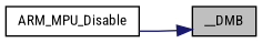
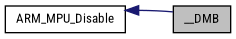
  digraph {
    rankdir=RL
    fontname="Roboto Condensed"
    node [color=black fontname="Roboto Condensed" fontsize=10 shape=record style=filled]
    n1 [fillcolor=grey75 fontcolor=black height=0.2 label=__DMB width=0.4]
    n2 [fillcolor=white height=0.2 label=ARM_MPU_Disable width=0.4]
-   n1 -> n2 [color=midnightblue dir=back fontname="Roboto Condensed" fontsize=10 labelfontname=Helvetica labelfontsize=10 style=solid]
+   n2 -> n1 [color=midnightblue dir=back fontname="Roboto Condensed" fontsize=10 labelfontname=Helvetica labelfontsize=10 style=solid]
  }
